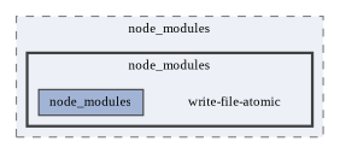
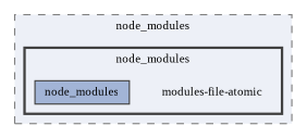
  digraph {
    compound=true
    fontname="Liberation Serif"
    node [fontname="Liberation Serif" fontsize=10]
-   n1 [height=0.2 label="write-file-atomic" shape=plaintext width=0.4]
+   n1 [height=0.2 label="modules-file-atomic" shape=plaintext width=0.4]
    n2 [color=grey25 fillcolor="#a2b4d6" height=0.2 label=node_modules shape=box style=filled width=0.4]
    subgraph cluster_1 {
      bgcolor="#edf0f7"
      fontsize=10
      label=node_modules
      pencolor=grey50
      style="filled,dashed"
      subgraph cluster_2 {
        bgcolor="#edf0f7"
        fontsize=10
        pencolor=grey25
        style="filled,bold"
        n1
        n2
      }
    }
  }
